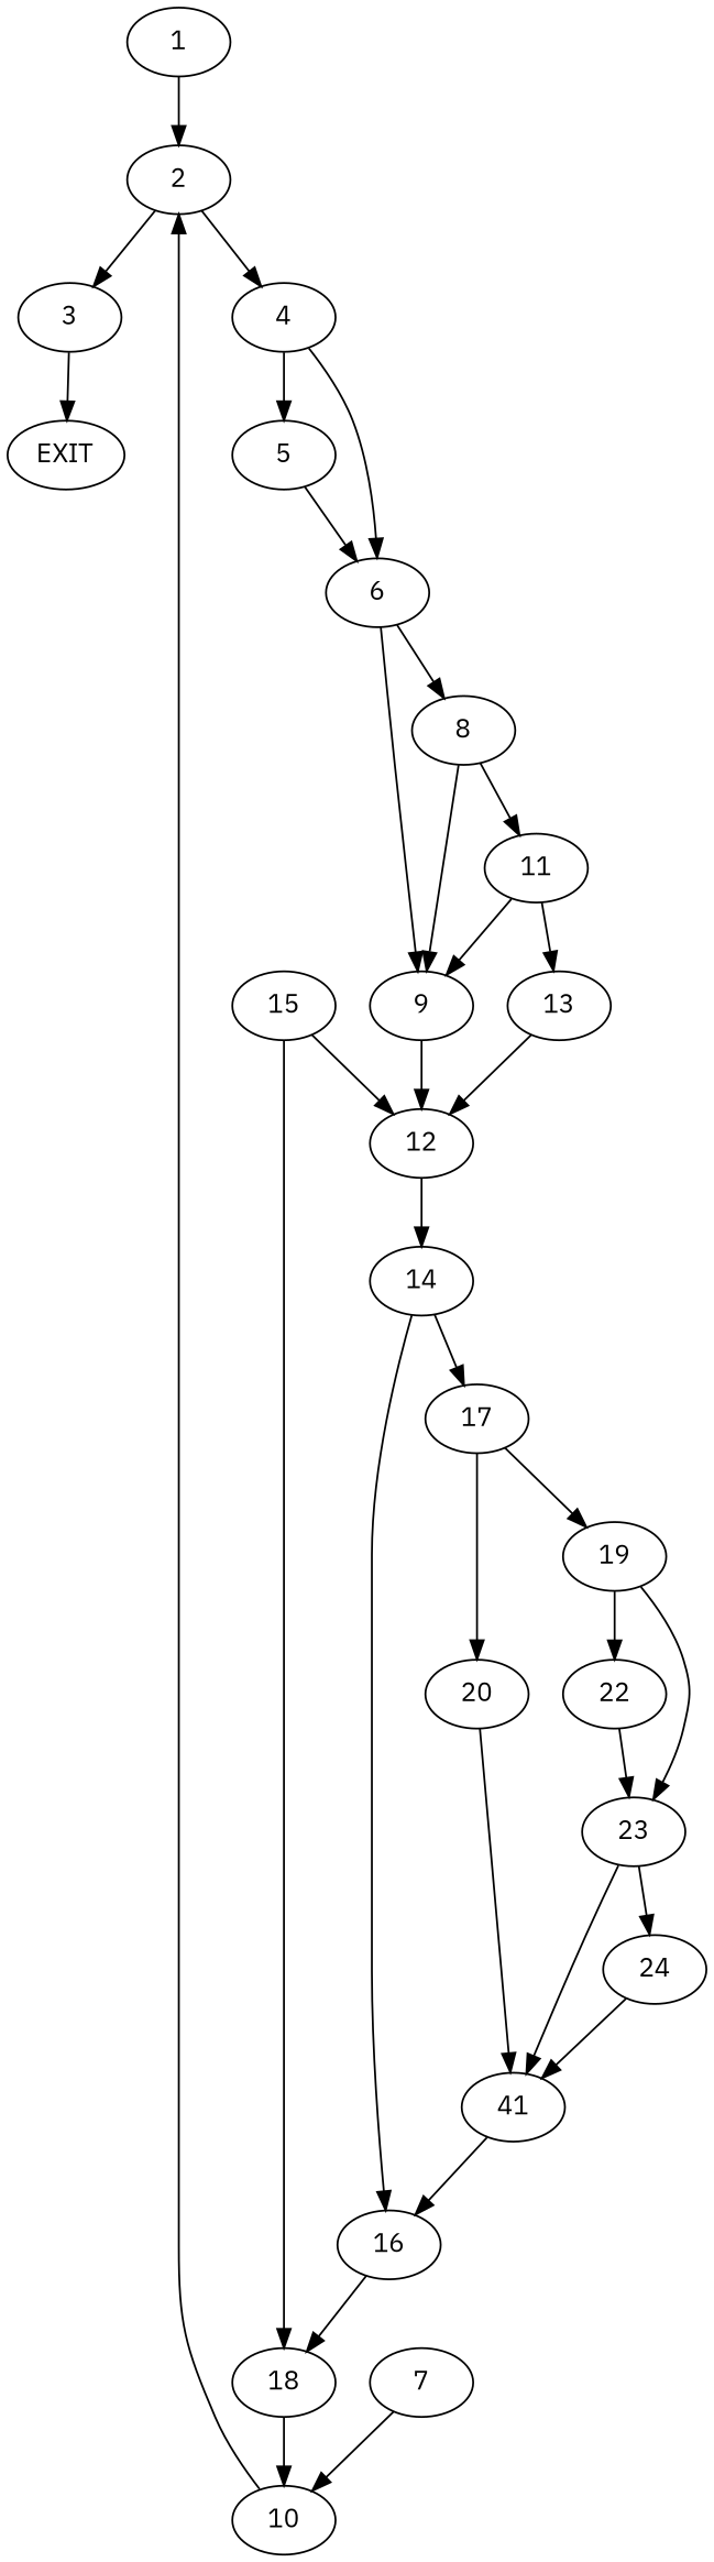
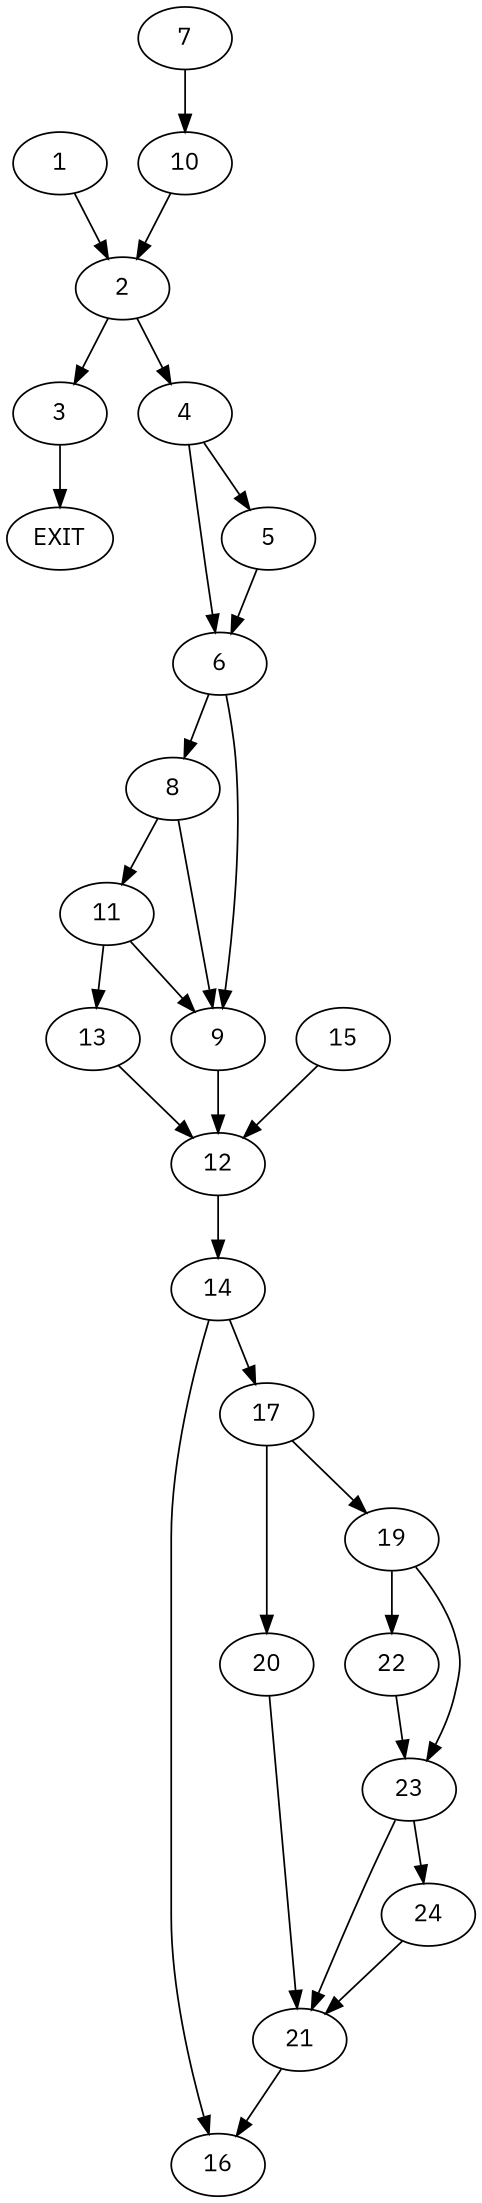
  digraph {
    fontname="IBM Plex Sans"
    node [fontname="IBM Plex Sans"]
    edge [fontname="IBM Plex Sans"]
    1
    2
    n3 [label=EXIT]
    3
    4
    5
    6
    8
    9
    7
    10
    11
    12
    13
    14
    16
    17
    15
-   18
    19
    20
    22
    23
-   21 [label=41]
+   21
    24
    1 -> 2
    2 -> 3
    2 -> 4
    3 -> n3
    4 -> 5
    4 -> 6
    5 -> 6
    6 -> 8
    6 -> 9
    8 -> 9
    8 -> 11
    9 -> 12
    7 -> 10
    10 -> 2
    11 -> 9
    11 -> 13
    12 -> 14
    13 -> 12
    14 -> 16
    14 -> 17
-   16 -> 18
    17 -> 19
    17 -> 20
    15 -> 12
-   15 -> 18
-   18 -> 10
    19 -> 22
    19 -> 23
    20 -> 21
    22 -> 23
    23 -> 21
    23 -> 24
    21 -> 16
    24 -> 21
  }
